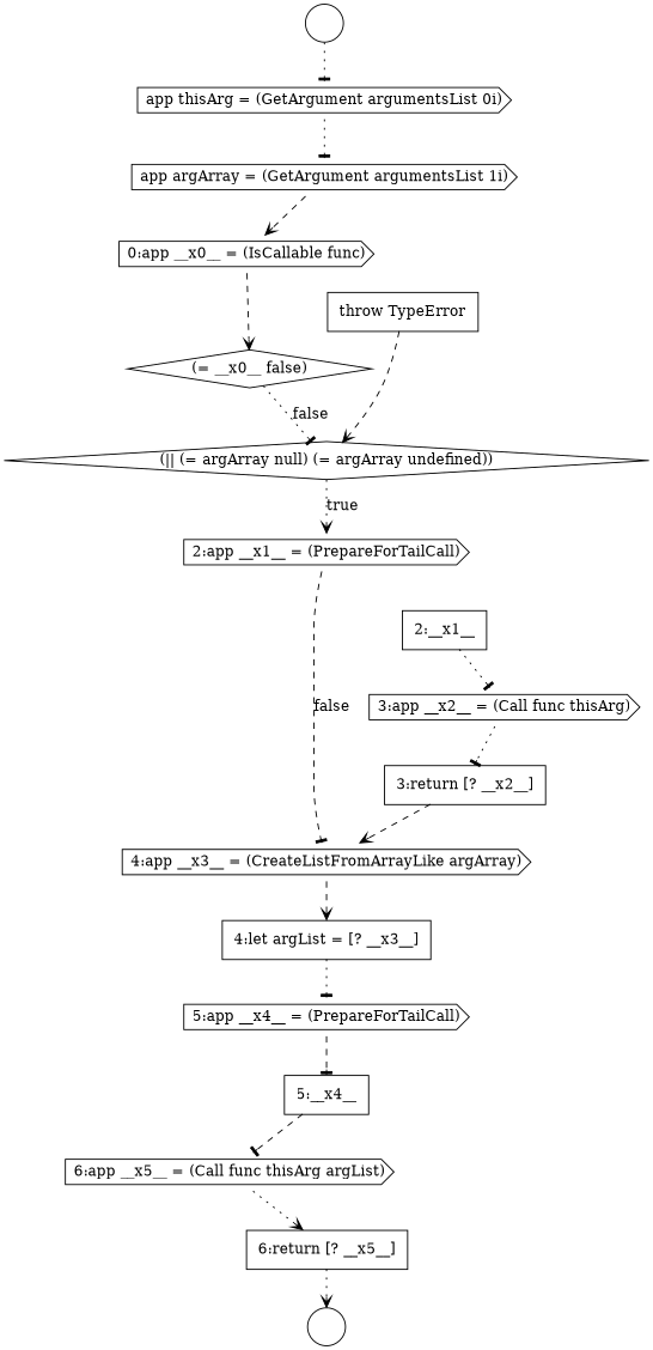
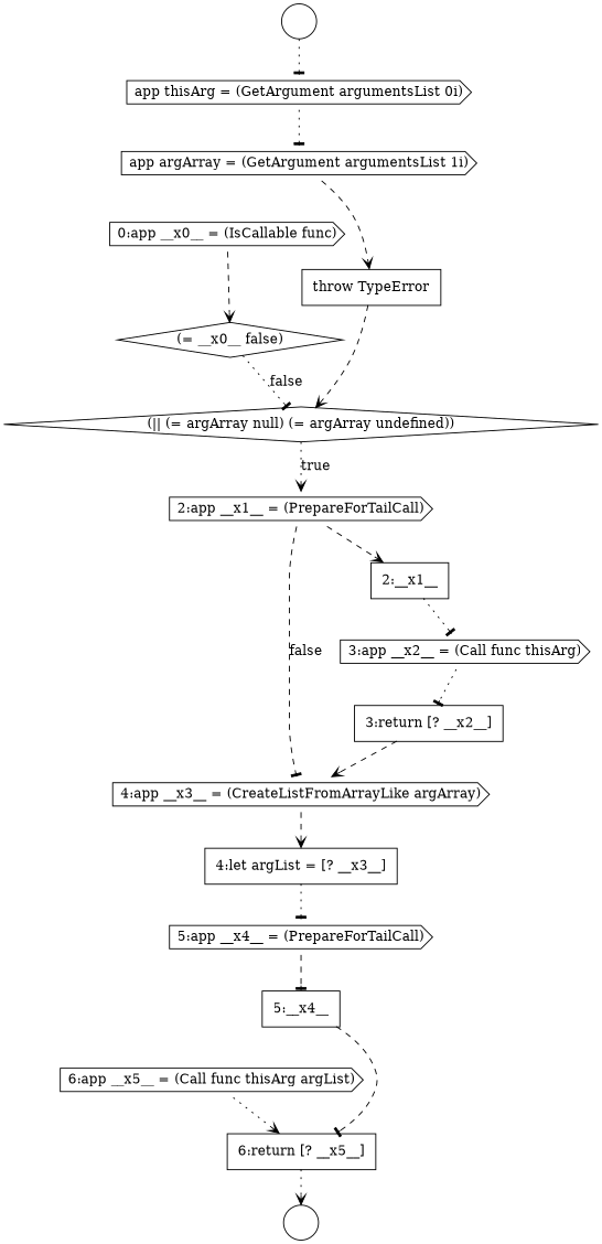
  digraph {
    node [color=black fillcolor=white shape=cds style=filled]
    edge [arrowhead=vee color=black style=dashed]
    n1 [label=<<font color="black">0:app __x0__ = (IsCallable func)</font>>]
    n2 [label=<<font color="black">(= __x0__ false)</font>> shape=diamond]
    n3 [label=<<font color="black">(|| (= argArray null) (= argArray undefined))</font>> shape=diamond]
    n4 [label=<<font color="black">     <table border="0" cellborder="1" cellspacing="0" cellpadding="10">       <tr><td align="left">5:__x4__</td></tr>     </table>   </font>> margin=0 shape=none]
    n5 [label=<<font color="black">6:app __x5__ = (Call func thisArg argList)</font>>]
    n6 [label=<<font color="black">     <table border="0" cellborder="1" cellspacing="0" cellpadding="10">       <tr><td align="left">6:return [? __x5__]</td></tr>     </table>   </font>> margin=0 shape=none]
    n7 [label=<<font color="black">4:app __x3__ = (CreateListFromArrayLike argArray)</font>>]
    n8 [label=<<font color="black">     <table border="0" cellborder="1" cellspacing="0" cellpadding="10">       <tr><td align="left">4:let argList = [? __x3__]</td></tr>     </table>   </font>> margin=0 shape=none]
    n9 [label=<<font color="black">5:app __x4__ = (PrepareForTailCall)</font>>]
    n10 [label=<<font color="black">2:app __x1__ = (PrepareForTailCall)</font>>]
    n11 [label=<<font color="black">     <table border="0" cellborder="1" cellspacing="0" cellpadding="10">       <tr><td align="left">2:__x1__</td></tr>     </table>   </font>> margin=0 shape=none]
    n12 [label=<<font color="black">3:app __x2__ = (Call func thisArg)</font>>]
    n13 [label=<<font color="black">     <table border="0" cellborder="1" cellspacing="0" cellpadding="10">       <tr><td align="left">3:return [? __x2__]</td></tr>     </table>   </font>> margin=0 shape=none]
    n14 [label=<<font color="black">app thisArg = (GetArgument argumentsList 0i)</font>>]
    n15 [label=<<font color="black">app argArray = (GetArgument argumentsList 1i)</font>>]
    n16 [label=" " shape=circle]
    n17 [label=" " shape=circle]
    n18 [label=<<font color="black">     <table border="0" cellborder="1" cellspacing="0" cellpadding="10">       <tr><td align="left">throw TypeError</td></tr>     </table>   </font>> margin=0 shape=none]
    n1 -> n2
    n2 -> n3 [arrowhead=tee label=<<font color="black">false</font>> style=dotted]
    n3 -> n10 [label=<<font color="black">true</font>> style=dotted]
-   n4 -> n5 [arrowhead=tee]
+   n4 -> n6 [arrowhead=tee]
    n5 -> n6 [style=dotted]
    n6 -> n16 [style=dotted]
    n7 -> n8
    n8 -> n9 [arrowhead=tee style=dotted]
    n9 -> n4 [arrowhead=tee]
    n10 -> n7 [arrowhead=tee label=<<font color="black">false</font>>]
+   n10 -> n11
    n11 -> n12 [arrowhead=tee style=dotted]
    n12 -> n13 [arrowhead=tee style=dotted]
    n13 -> n7
    n14 -> n15 [arrowhead=tee style=dotted]
-   n15 -> n1
+   n15 -> n18
    n17 -> n14 [arrowhead=tee style=dotted]
    n18 -> n3
  }
